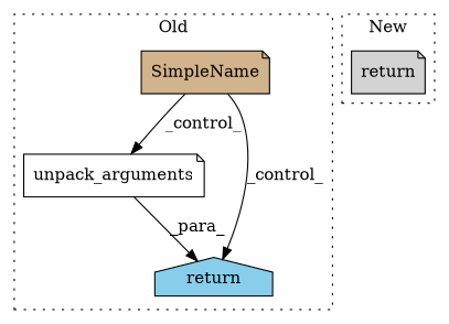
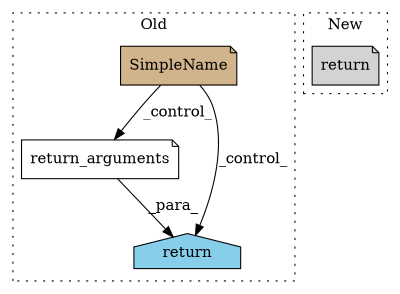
  digraph {
    node [a=41 l=7 shape=note style=filled]
-   n1 [a=32 l="17,1" label=unpack_arguments s="1563,1597" fillcolor=white]
+   n1 [a=32 l="17,1" label=return_arguments s="1563,1597" fillcolor=white]
    n2 [a=42 label=SimpleName fillcolor=tan l=""]
    n3 [label=return s=1556 shape=house fillcolor=skyblue]
    n4 [label=return s=1066 fillcolor=lightgrey]
    subgraph cluster_1 {
      label=Old
      style=dotted
      n1
      n2
      n3
    }
    subgraph cluster_2 {
      label=New
      style=dotted
      n4
    }
    n1 -> n3 [label=_para_]
    n2 -> n1 [label=_control_]
    n2 -> n3 [label=_control_]
  }
